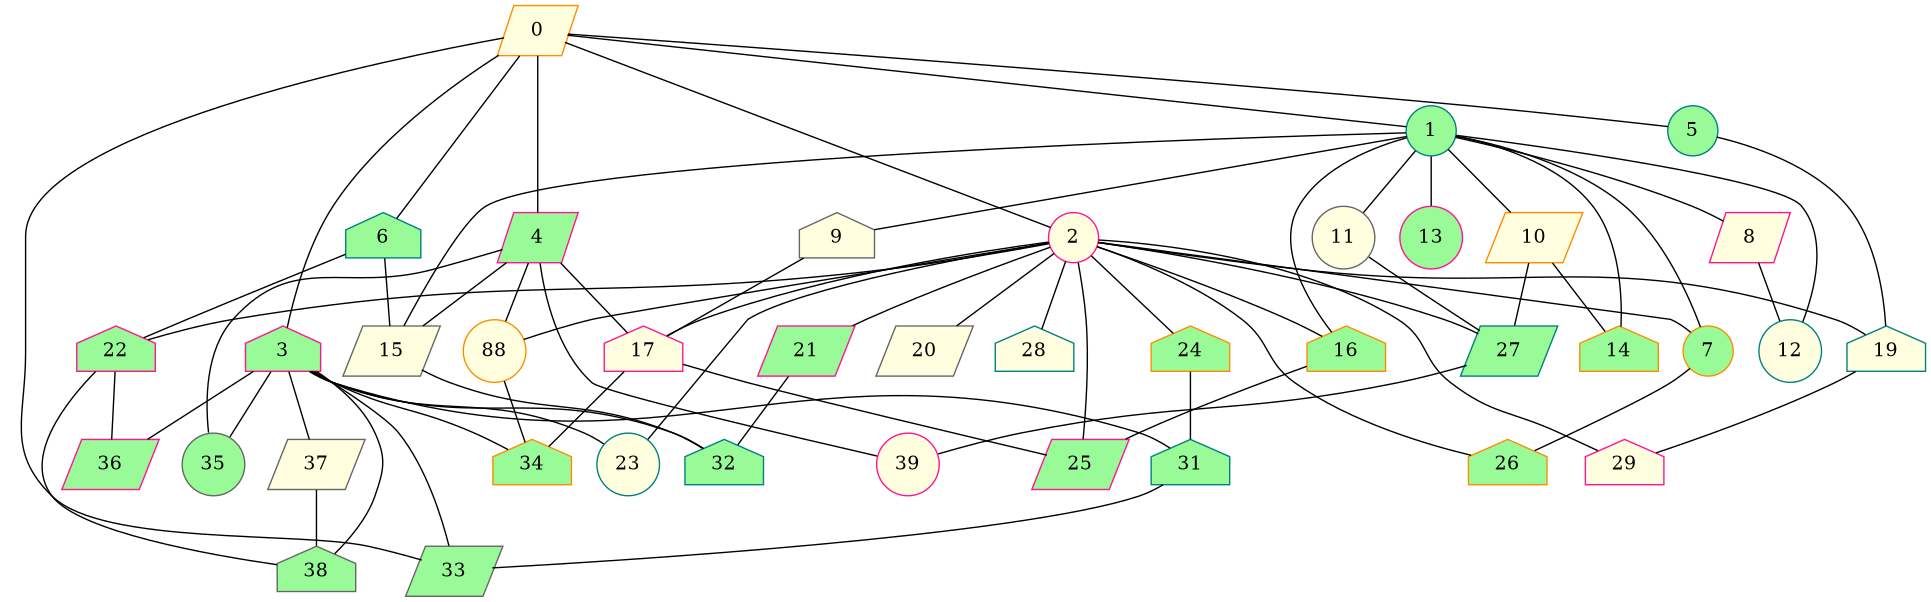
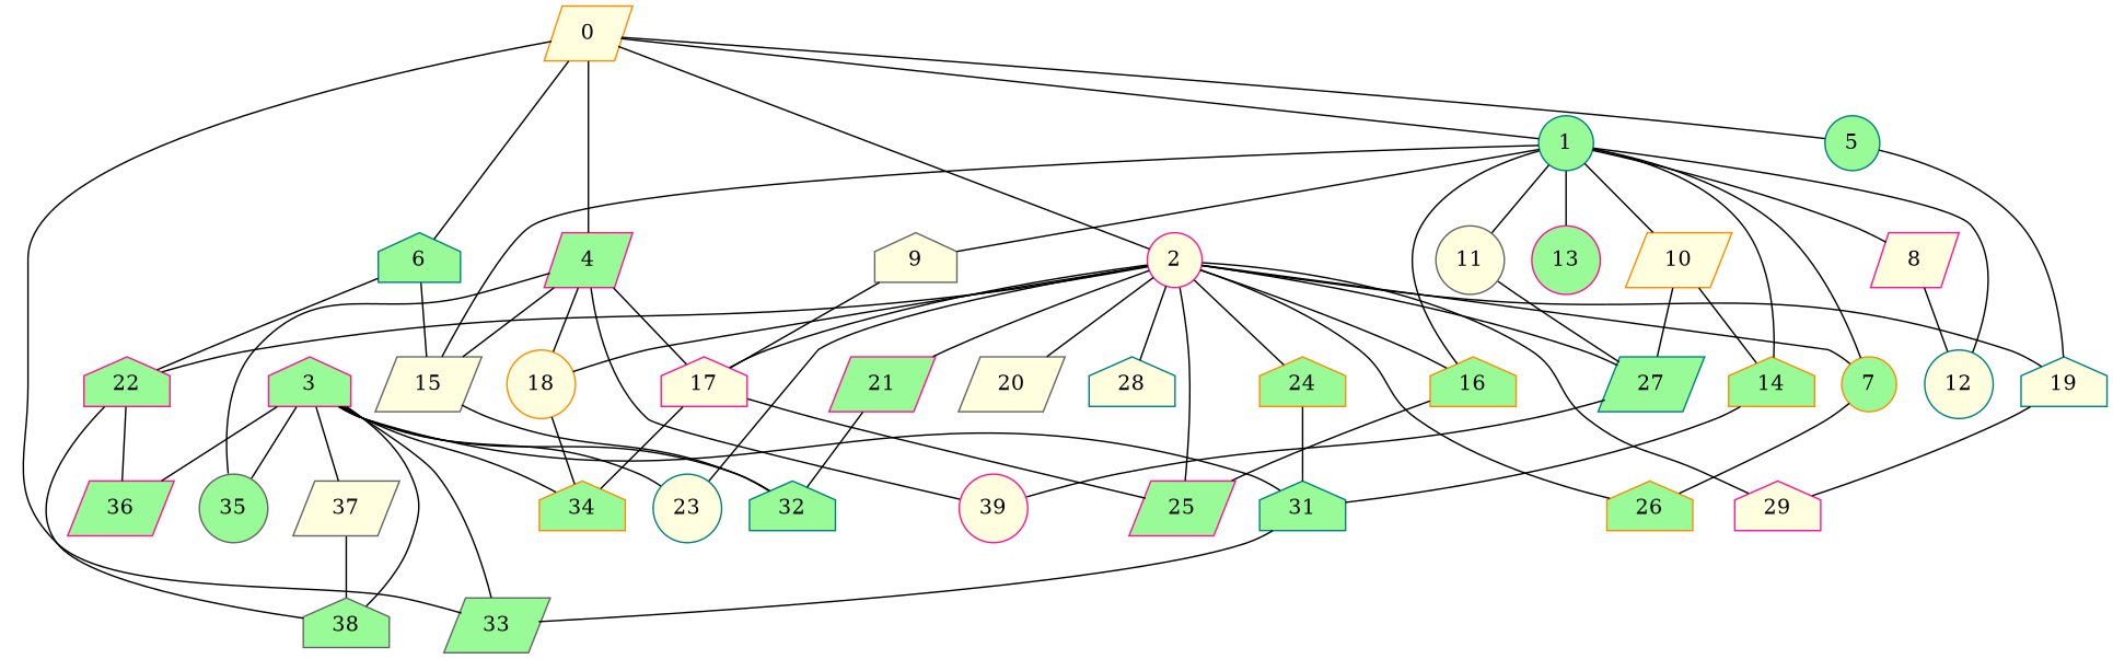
  graph {
    node [color=deeppink fillcolor=palegreen shape=house style=filled]
    0 [color=darkorange fillcolor=lightyellow shape=parallelogram]
    1 [color=teal shape=circle]
    2 [fillcolor=lightyellow shape=circle]
    3
    4 [shape=parallelogram]
    5 [color=teal shape=circle]
    6 [color=teal]
    33 [color=gray40 shape=parallelogram]
    7 [color=darkorange shape=circle]
    8 [fillcolor=lightyellow shape=parallelogram]
    9 [color=gray40 fillcolor=lightyellow]
    10 [color=darkorange fillcolor=lightyellow shape=parallelogram]
    11 [color=gray40 fillcolor=lightyellow shape=circle]
    12 [color=teal fillcolor=lightyellow shape=circle]
    13 [shape=circle]
    14 [color=darkorange]
    15 [color=gray40 fillcolor=lightyellow shape=parallelogram]
    16 [color=darkorange]
    17 [fillcolor=lightyellow]
-   18 [color=darkorange fillcolor=lightyellow shape=circle label=88]
+   18 [color=darkorange fillcolor=lightyellow shape=circle]
    19 [color=teal fillcolor=lightyellow]
    20 [color=gray40 fillcolor=lightyellow shape=parallelogram]
    21 [shape=parallelogram]
    22
    23 [color=teal fillcolor=lightyellow shape=circle]
    24 [color=darkorange]
    25 [shape=parallelogram]
    26 [color=darkorange]
    27 [color=teal shape=parallelogram]
    28 [color=teal fillcolor=lightyellow]
    29 [fillcolor=lightyellow]
    32 [color=teal]
    34 [color=darkorange]
    35 [color=gray40 shape=circle]
    36 [shape=parallelogram]
    37 [color=gray40 fillcolor=lightyellow shape=parallelogram]
    38 [color=gray40]
    31 [color=teal]
    39 [fillcolor=lightyellow shape=circle]
    0 -- 1
    0 -- 2
-   0 -- 3
    0 -- 4
    0 -- 5
    0 -- 6
    0 -- 33
    1 -- 7
    1 -- 8
    1 -- 9
    1 -- 10
    1 -- 11
    1 -- 12
    1 -- 13
    1 -- 14
    1 -- 15
    1 -- 16
    2 -- 7
    2 -- 16
    2 -- 17
    2 -- 18
    2 -- 19
    2 -- 20
    2 -- 21
    2 -- 22
    2 -- 23
    2 -- 24
    2 -- 25
    2 -- 26
    2 -- 27
    2 -- 28
    2 -- 29
    3 -- 33
    3 -- 23
    3 -- 32
    3 -- 34
    3 -- 35
    3 -- 36
    3 -- 37
    3 -- 38
    3 -- 31
    4 -- 15
    4 -- 17
    4 -- 18
    4 -- 35
    4 -- 39
    5 -- 19
    6 -- 15
    6 -- 22
    7 -- 26
    8 -- 12
    9 -- 17
    10 -- 14
    10 -- 27
    11 -- 27
+   14 -- 31
    15 -- 32
    16 -- 25
    17 -- 25
    17 -- 34
    18 -- 34
    19 -- 29
    21 -- 32
    22 -- 36
    22 -- 38
    24 -- 31
    27 -- 39
    37 -- 38
    31 -- 33
  }
